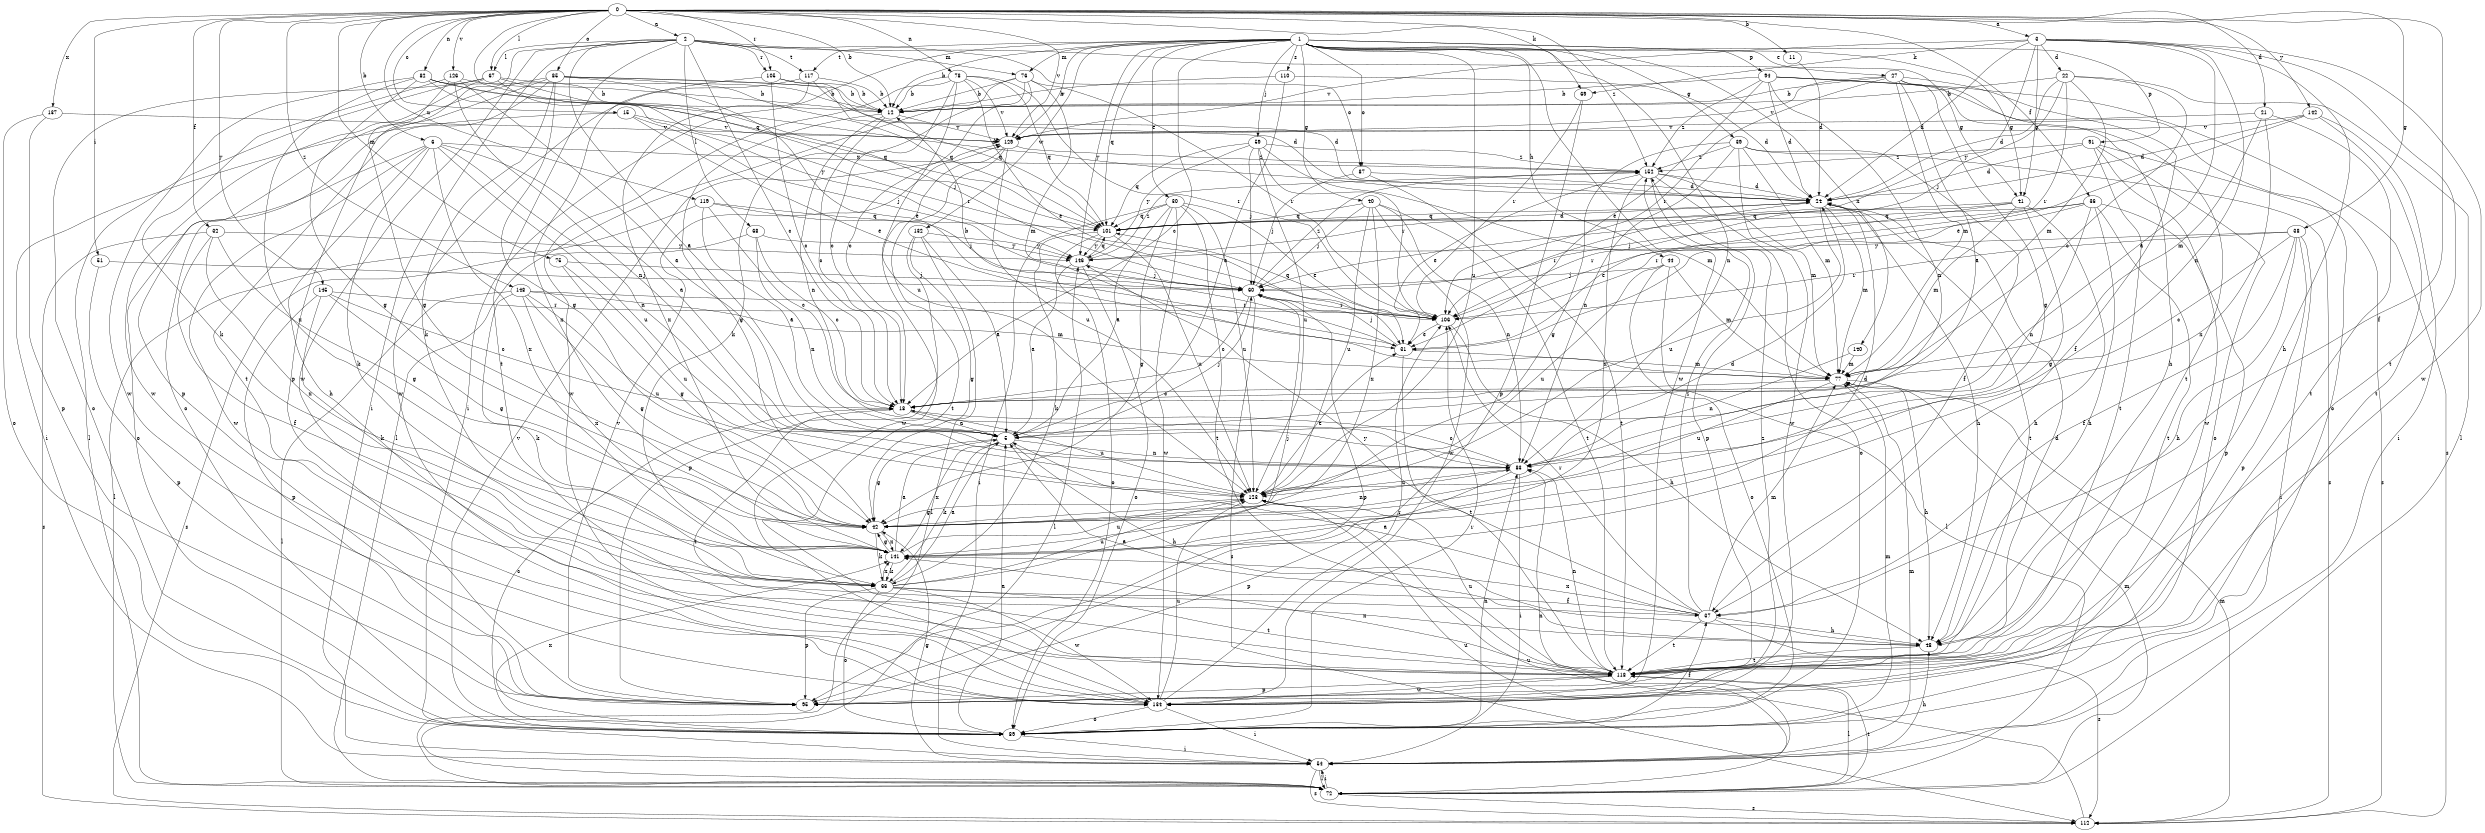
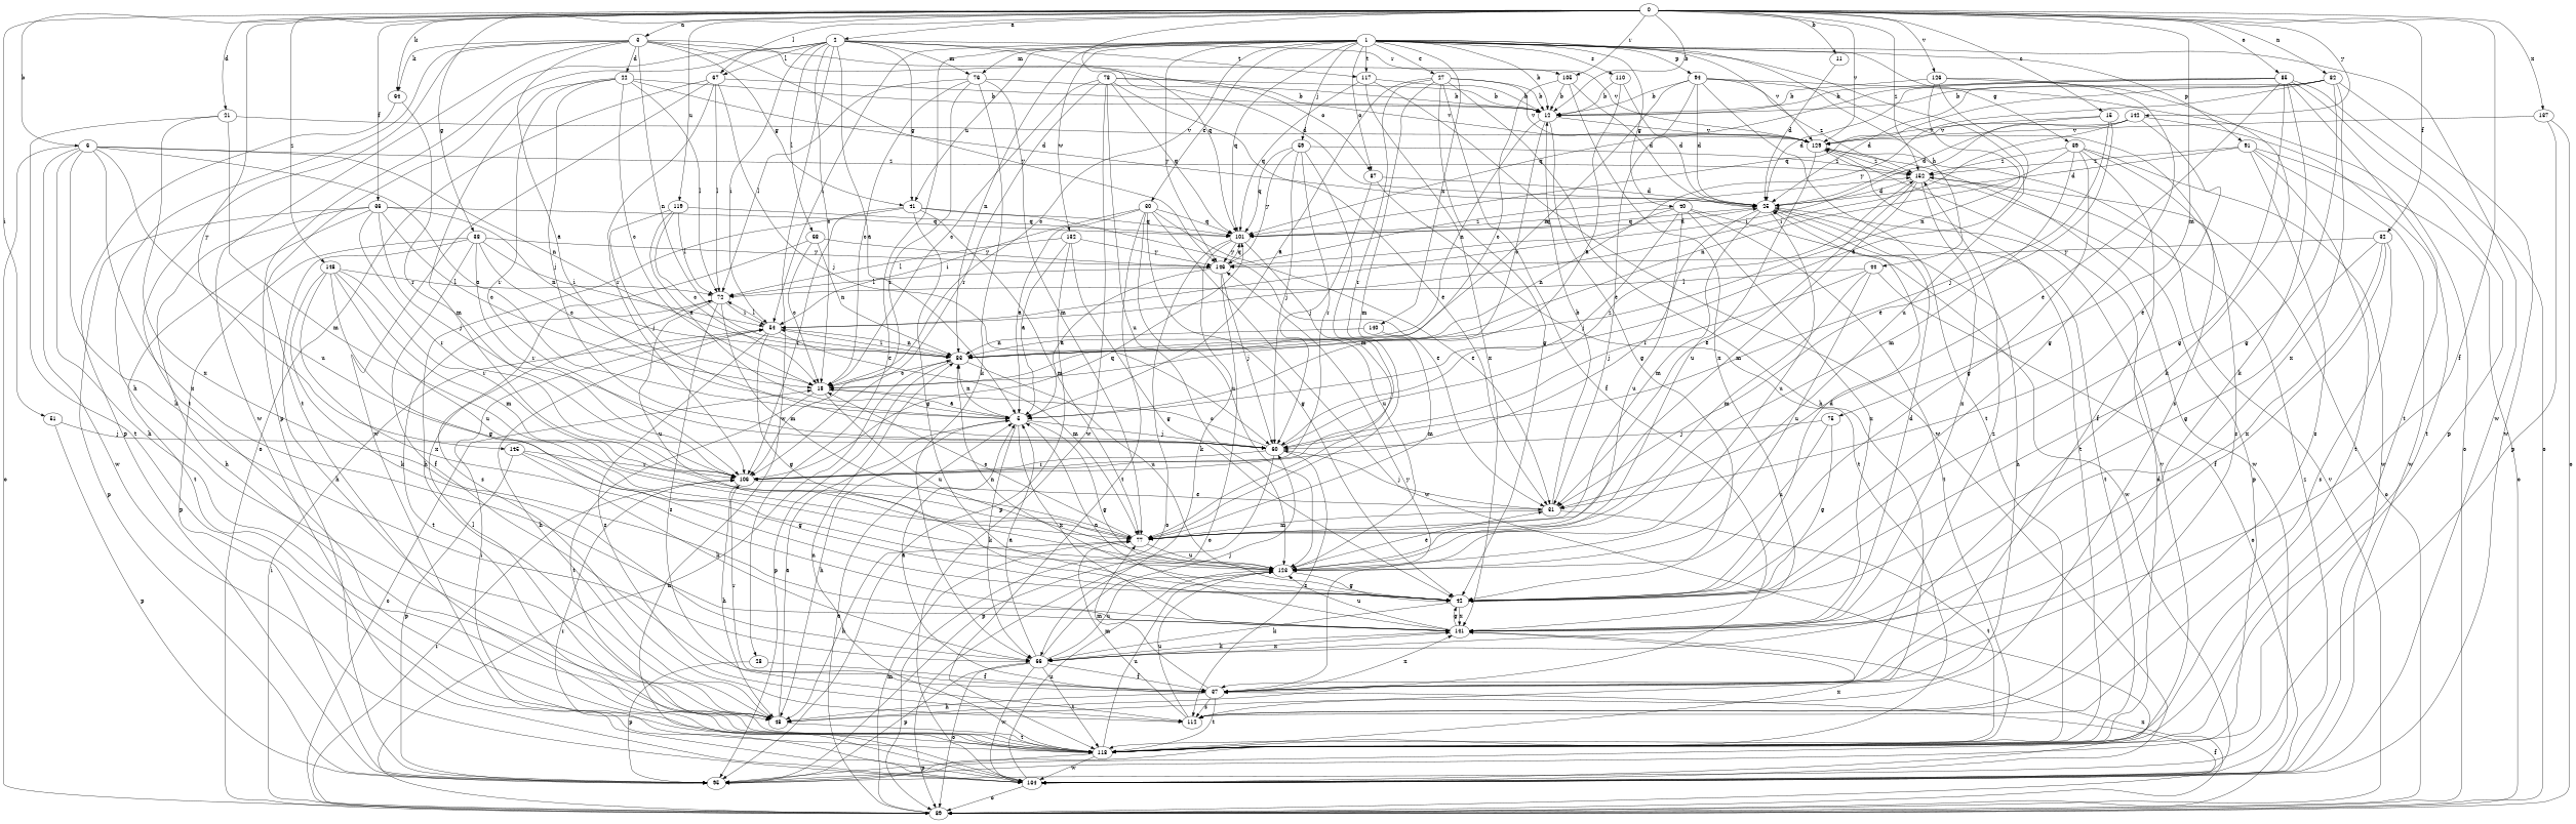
  strict digraph {
    0
    2
    3
    6
    11
    12
    15
    21
    32
    36
    37
    38
    51
-   64 [label=69]
+   64
    67
    75
    78
    82
    85
    101
    105
    119
    126
    129
    137
    142
    145
    148
    152
    18
    41
    54
    76
    87
    117
    134
    5
    68
    95
    118
    83
    146
    22
-   24
+   24 [label=25]
    48
    123
    66
    141
    89
    42
    60
    31
    77
    112
    106
    72
    1
    27
+   28
    30
    39
    40
    44
    59
    91
    94
    110
    132
    140
    0 -> 2 [label=a]
    0 -> 3 [label=a]
    0 -> 6 [label=b]
    0 -> 11 [label=b]
    0 -> 12 [label=b]
    0 -> 15 [label=c]
    0 -> 21 [label=d]
    0 -> 32 [label=f]
    0 -> 36 [label=f]
    0 -> 37 [label=f]
    0 -> 38 [label=g]
    0 -> 51 [label=i]
    0 -> 64 [label=k]
    0 -> 67 [label=l]
    0 -> 75 [label=m]
-   0 -> 78 [label=n]
    0 -> 82 [label=n]
    0 -> 85 [label=o]
    0 -> 101 [label=q]
    0 -> 105 [label=r]
    0 -> 119 [label=u]
    0 -> 126 [label=v]
    0 -> 129 [label=v]
    0 -> 137 [label=x]
    0 -> 142 [label=y]
    0 -> 145 [label=y]
    0 -> 148 [label=z]
    0 -> 152 [label=z]
    2 -> 67 [label=l]
    2 -> 105 [label=r]
    2 -> 18 [label=c]
    2 -> 41 [label=g]
    2 -> 54 [label=i]
    2 -> 76 [label=m]
    2 -> 87 [label=o]
    2 -> 117 [label=t]
    2 -> 134 [label=w]
    2 -> 5 [label=a]
    2 -> 68 [label=l]
    2 -> 95 [label=p]
    2 -> 118 [label=t]
    3 -> 64 [label=k]
    3 -> 129 [label=v]
    3 -> 41 [label=g]
    3 -> 134 [label=w]
    3 -> 5 [label=a]
    3 -> 118 [label=t]
    3 -> 83 [label=n]
    3 -> 146 [label=y]
    3 -> 22 [label=d]
    3 -> 24 [label=d]
    3 -> 48 [label=h]
-   6 -> 152 [label=x]
+   6 -> 152 [label=z]
    6 -> 134 [label=w]
    6 -> 5 [label=a]
    6 -> 83 [label=n]
    6 -> 48 [label=h]
    6 -> 123 [label=u]
    6 -> 66 [label=k]
    6 -> 141 [label=x]
    6 -> 89 [label=o]
    11 -> 24 [label=d]
    12 -> 129 [label=v]
    12 -> 18 [label=c]
    12 -> 83 [label=n]
    12 -> 42 [label=g]
    15 -> 129 [label=v]
    15 -> 54 [label=i]
    15 -> 60 [label=j]
    15 -> 31 [label=e]
    21 -> 129 [label=v]
    21 -> 118 [label=t]
    21 -> 141 [label=x]
    21 -> 77 [label=m]
    32 -> 37 [label=f]
    32 -> 146 [label=y]
    32 -> 141 [label=x]
    32 -> 42 [label=g]
    32 -> 112 [label=s]
    36 -> 101 [label=q]
    36 -> 95 [label=p]
    36 -> 118 [label=t]
    36 -> 83 [label=n]
    36 -> 48 [label=h]
    36 -> 60 [label=j]
    36 -> 106 [label=r]
    37 -> 152 [label=z]
    37 -> 5 [label=a]
    37 -> 118 [label=t]
    37 -> 146 [label=y]
    37 -> 48 [label=h]
    37 -> 141 [label=x]
    37 -> 77 [label=m]
    37 -> 112 [label=s]
    37 -> 106 [label=r]
    38 -> 37 [label=f]
    38 -> 18 [label=c]
    38 -> 54 [label=i]
    38 -> 95 [label=p]
    38 -> 146 [label=y]
    38 -> 48 [label=h]
    38 -> 106 [label=r]
    51 -> 95 [label=p]
    51 -> 60 [label=j]
    64 -> 95 [label=p]
    64 -> 106 [label=r]
    67 -> 12 [label=b]
    67 -> 134 [label=w]
    67 -> 89 [label=o]
    67 -> 60 [label=j]
    67 -> 106 [label=r]
    67 -> 72 [label=l]
    75 -> 123 [label=u]
    75 -> 42 [label=g]
    75 -> 60 [label=j]
    78 -> 12 [label=b]
    78 -> 101 [label=q]
    78 -> 129 [label=v]
    78 -> 18 [label=c]
    78 -> 134 [label=w]
    78 -> 123 [label=u]
    78 -> 31 [label=e]
    78 -> 106 [label=r]
    82 -> 12 [label=b]
    82 -> 101 [label=q]
    82 -> 134 [label=w]
    82 -> 146 [label=y]
    82 -> 24 [label=d]
    82 -> 141 [label=x]
    82 -> 42 [label=g]
    85 -> 12 [label=b]
    85 -> 101 [label=q]
    85 -> 95 [label=p]
    85 -> 118 [label=t]
    85 -> 24 [label=d]
    85 -> 66 [label=k]
    85 -> 89 [label=o]
    85 -> 42 [label=g]
    85 -> 31 [label=e]
    101 -> 146 [label=y]
    101 -> 24 [label=d]
    101 -> 123 [label=u]
    101 -> 66 [label=k]
    101 -> 89 [label=o]
    105 -> 12 [label=b]
    105 -> 18 [label=c]
    105 -> 24 [label=d]
    105 -> 141 [label=x]
    119 -> 101 [label=q]
    119 -> 18 [label=c]
    119 -> 5 [label=a]
    119 -> 60 [label=j]
    119 -> 72 [label=l]
    126 -> 12 [label=b]
    126 -> 5 [label=a]
    126 -> 83 [label=n]
    126 -> 66 [label=k]
    126 -> 42 [label=g]
    129 -> 152 [label=z]
    129 -> 134 [label=w]
    129 -> 118 [label=t]
    129 -> 123 [label=u]
    137 -> 129 [label=v]
    137 -> 95 [label=p]
    137 -> 89 [label=o]
    142 -> 129 [label=v]
    142 -> 54 [label=i]
    142 -> 118 [label=t]
    142 -> 24 [label=d]
    142 -> 31 [label=e]
-   145 -> 18 [label=c]
+   36 -> 18 [label=c]
    145 -> 95 [label=p]
    145 -> 66 [label=k]
    145 -> 42 [label=g]
    145 -> 106 [label=r]
    148 -> 123 [label=u]
    148 -> 66 [label=k]
    148 -> 141 [label=x]
    148 -> 42 [label=g]
    148 -> 77 [label=m]
    148 -> 106 [label=r]
    148 -> 72 [label=l]
    152 -> 95 [label=p]
    152 -> 24 [label=d]
    152 -> 141 [label=x]
    152 -> 89 [label=o]
    152 -> 31 [label=e]
    152 -> 77 [label=m]
    18 -> 5 [label=a]
    18 -> 118 [label=t]
    18 -> 123 [label=u]
    41 -> 101 [label=q]
    41 -> 48 [label=h]
    41 -> 42 [label=g]
    41 -> 31 [label=e]
    41 -> 77 [label=m]
    41 -> 106 [label=r]
    54 -> 83 [label=n]
    54 -> 48 [label=h]
    54 -> 42 [label=g]
    54 -> 77 [label=m]
    54 -> 112 [label=s]
    54 -> 72 [label=l]
    76 -> 12 [label=b]
    76 -> 18 [label=c]
    76 -> 66 [label=k]
    76 -> 77 [label=m]
    76 -> 106 [label=r]
    76 -> 72 [label=l]
    87 -> 118 [label=t]
    87 -> 24 [label=d]
    87 -> 60 [label=j]
    117 -> 12 [label=b]
    117 -> 101 [label=q]
    117 -> 134 [label=w]
    117 -> 141 [label=x]
    134 -> 152 [label=z]
    134 -> 54 [label=i]
    134 -> 123 [label=u]
    134 -> 89 [label=o]
    134 -> 106 [label=r]
    5 -> 83 [label=n]
    5 -> 48 [label=h]
    5 -> 66 [label=k]
    5 -> 141 [label=x]
    5 -> 42 [label=g]
    5 -> 60 [label=j]
    68 -> 18 [label=c]
    68 -> 83 [label=n]
    68 -> 146 [label=y]
    68 -> 112 [label=s]
    95 -> 129 [label=v]
    118 -> 134 [label=w]
    118 -> 95 [label=p]
    118 -> 83 [label=n]
    118 -> 24 [label=d]
    118 -> 123 [label=u]
    118 -> 141 [label=x]
    118 -> 72 [label=l]
    83 -> 18 [label=c]
    83 -> 54 [label=i]
    83 -> 95 [label=p]
    83 -> 123 [label=u]
    146 -> 101 [label=q]
    146 -> 152 [label=z]
    146 -> 5 [label=a]
    146 -> 89 [label=o]
    146 -> 60 [label=j]
-   72 -> 146 [label=l]
+   146 -> 72 [label=l]
    22 -> 12 [label=b]
    22 -> 18 [label=c]
    22 -> 24 [label=d]
    22 -> 60 [label=j]
    22 -> 77 [label=m]
    22 -> 106 [label=r]
    22 -> 72 [label=l]
    24 -> 101 [label=q]
    24 -> 118 [label=t]
    24 -> 48 [label=h]
    24 -> 123 [label=u]
    24 -> 77 [label=m]
    24 -> 106 [label=r]
    48 -> 5 [label=a]
    48 -> 118 [label=t]
    123 -> 42 [label=g]
    123 -> 31 [label=e]
    66 -> 37 [label=f]
    66 -> 134 [label=w]
    66 -> 5 [label=a]
    66 -> 95 [label=p]
    66 -> 118 [label=t]
    66 -> 123 [label=u]
    66 -> 141 [label=x]
    66 -> 89 [label=o]
    66 -> 60 [label=j]
    141 -> 5 [label=a]
    141 -> 24 [label=d]
    141 -> 123 [label=u]
    141 -> 66 [label=k]
    141 -> 42 [label=g]
    89 -> 37 [label=f]
    89 -> 129 [label=v]
    89 -> 18 [label=c]
    89 -> 54 [label=i]
    89 -> 5 [label=a]
    89 -> 83 [label=n]
    89 -> 141 [label=x]
    89 -> 77 [label=m]
    89 -> 106 [label=r]
    42 -> 83 [label=n]
    42 -> 24 [label=d]
    42 -> 66 [label=k]
    42 -> 141 [label=x]
    60 -> 152 [label=z]
    60 -> 18 [label=c]
    60 -> 95 [label=p]
    60 -> 112 [label=s]
    60 -> 106 [label=r]
    31 -> 12 [label=b]
    31 -> 118 [label=t]
    31 -> 60 [label=j]
    31 -> 77 [label=m]
    77 -> 18 [label=c]
    77 -> 48 [label=h]
    77 -> 123 [label=u]
    112 -> 123 [label=u]
    112 -> 77 [label=m]
    106 -> 101 [label=q]
    106 -> 48 [label=h]
    106 -> 31 [label=e]
    72 -> 54 [label=i]
    72 -> 118 [label=t]
    72 -> 123 [label=u]
    72 -> 77 [label=m]
    72 -> 112 [label=s]
    1 -> 12 [label=b]
    1 -> 101 [label=q]
    1 -> 129 [label=v]
    1 -> 18 [label=c]
-   1 -> 41 [label=g]
+   1 -> 41 [label=u]
    1 -> 54 [label=i]
    1 -> 76 [label=m]
    1 -> 87 [label=o]
    1 -> 117 [label=t]
    1 -> 134 [label=w]
    1 -> 83 [label=n]
    1 -> 146 [label=y]
    1 -> 123 [label=u]
    1 -> 27 [label=e]
+   1 -> 28 [label=e]
    1 -> 30 [label=e]
    1 -> 39 [label=g]
    1 -> 40 [label=g]
    1 -> 44 [label=h]
    1 -> 59 [label=j]
    1 -> 91 [label=p]
    1 -> 94 [label=p]
    1 -> 110 [label=s]
    1 -> 132 [label=w]
    1 -> 140 [label=x]
    27 -> 12 [label=b]
    27 -> 37 [label=f]
    27 -> 129 [label=v]
    27 -> 5 [label=a]
    27 -> 48 [label=h]
    27 -> 42 [label=g]
    27 -> 77 [label=m]
    27 -> 106 [label=r]
+   28 -> 37 [label=f]
+   28 -> 95 [label=p]
    30 -> 101 [label=q]
    30 -> 54 [label=i]
    30 -> 134 [label=w]
    30 -> 5 [label=a]
    30 -> 118 [label=t]
    30 -> 123 [label=u]
    30 -> 42 [label=g]
    30 -> 31 [label=e]
    39 -> 37 [label=f]
    39 -> 152 [label=z]
    39 -> 134 [label=w]
    39 -> 83 [label=n]
    39 -> 42 [label=g]
    39 -> 77 [label=m]
    39 -> 112 [label=s]
    40 -> 101 [label=q]
    40 -> 134 [label=w]
    40 -> 118 [label=t]
    40 -> 83 [label=n]
    40 -> 123 [label=u]
    40 -> 141 [label=x]
    40 -> 60 [label=j]
    44 -> 123 [label=u]
    44 -> 89 [label=o]
    44 -> 60 [label=j]
    44 -> 77 [label=m]
    44 -> 72 [label=l]
    59 -> 101 [label=q]
    59 -> 152 [label=z]
    59 -> 146 [label=y]
-   59 -> 123 [label=u]
    59 -> 60 [label=j]
    59 -> 77 [label=m]
    59 -> 106 [label=r]
    91 -> 152 [label=z]
    91 -> 134 [label=w]
    91 -> 118 [label=t]
    91 -> 24 [label=d]
    91 -> 89 [label=o]
    91 -> 112 [label=s]
    94 -> 12 [label=b]
    94 -> 152 [label=z]
    94 -> 118 [label=t]
    94 -> 83 [label=n]
    94 -> 24 [label=d]
    94 -> 89 [label=o]
    94 -> 31 [label=e]
    94 -> 112 [label=s]
    110 -> 12 [label=b]
    110 -> 5 [label=a]
    110 -> 24 [label=d]
    132 -> 5 [label=a]
    132 -> 95 [label=p]
    132 -> 146 [label=y]
    132 -> 42 [label=g]
    132 -> 72 [label=l]
    140 -> 83 [label=n]
    140 -> 77 [label=m]
  }
